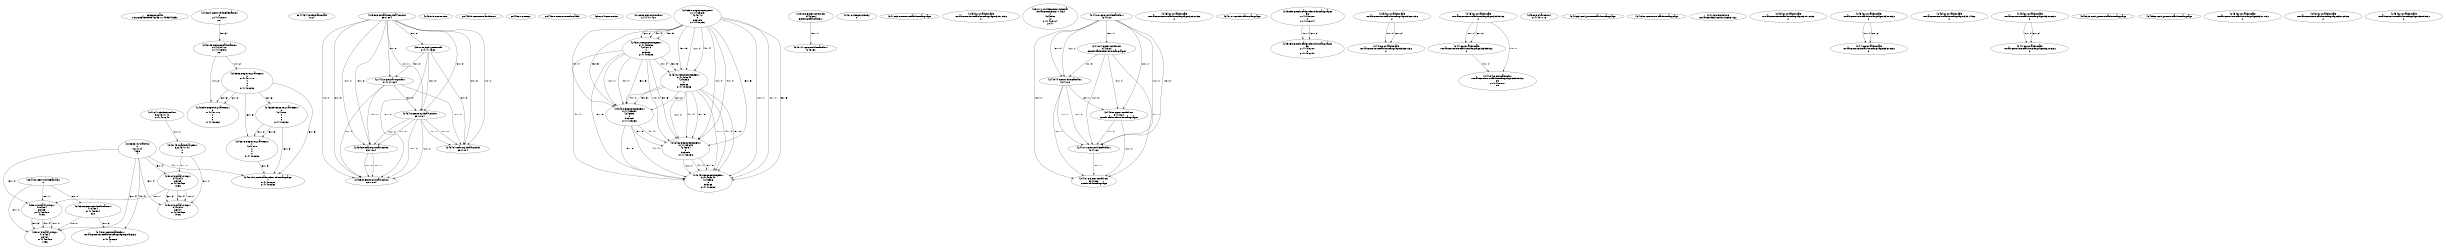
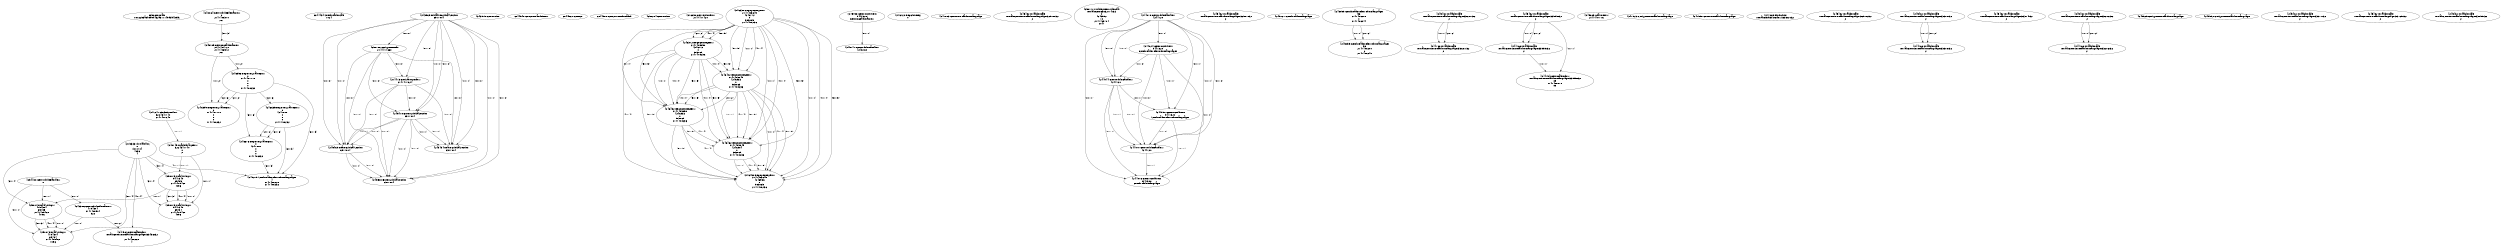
  digraph {
    n1 [label="6850628.main\n0002253a5beb9d462a311149d3b439fc"]
    n2 [label="4254480.GetModuleHandleW\n0"]
    n3 [label="4243306.GetModuleFileNameW\n4194304\n2147408904\n522"]
    n4 [label="4250073.LoadStringW\n4194304\n65485\n2147409468\n4096"]
    n5 [label="4250073.LoadStringW\n4194304\n65484\n2147409468\n4096"]
    n6 [label="4247567.GetLocaleInfoW\nretval_GetUserDefaultUILanguage_33456_32\n3\n2147408268\n4"]
    n7 [label="6844434.SetThreadLocale\n1024"]
    n8 [label="4243965.InitializeCriticalSection\n6917004"]
    n9 [label="4250188.GetSystemInfo\n2147417660"]
    n10 [label="4214413.GetStartupInfoW\n2147417624"]
    n11 [label="4245418.EnterCriticalSection\n6917004"]
    n12 [label="4245469.LeaveCriticalSection\n6917004"]
    n13 [label="4245580.EnterCriticalSection\n6917004"]
    n14 [label="4245454.LeaveCriticalSection\n6917004"]
    n15 [label="4243979.GetVersion\n"]
    n16 [label="6844540.GetCommandLineW\n"]
    n17 [label="6844560.GetACP\n"]
    n18 [label="6844580.GetCurrentThreadId\n"]
    n19 [label="4250204.GetVersion\n"]
    n20 [label="4276690.GetVersionExW\n2147417420"]
    n21 [label="4248064.GetModuleFileNameW\n0\n2147408370\n261"]
    n22 [label="4245785.GetLongPathNameW\n2147407710\n2147406542\n261"]
    n23 [label="4246556.RegQueryValueExW\n0\n2147407710\n0\n0\n0\n2147408232"]
    n24 [label="4246599.RegQueryValueExW\n0\n2147407710\n0\n0\n0\n2147408232"]
    n25 [label="4215383.VirtualAlloc\n0\n1310704\n4096\n4"]
    n26 [label="4245215.SetThreadPreferredUILanguages\n4\n2147408220\n2147408232"]
    n27 [label="4250073.LoadStringW\n9441340\n65485\n2147409468\n4096"]
    n28 [label="4250073.LoadStringW\n9441340\n65484\n2147409468\n4096"]
    n29 [label="4246338.RegOpenKeyExW\n2147483649\n4246772\n0\n983065\n2147408236"]
    n30 [label="4246372.RegOpenKeyExW\n2147483650\n4246772\n0\n983065\n2147408236"]
    n31 [label="4246402.RegOpenKeyExW\n2147483649\n4246832\n0\n983065\n2147408236"]
    n32 [label="4246432.RegOpenKeyExW\n2147483650\n4246832\n0\n983065\n2147408236"]
    n33 [label="4246462.RegOpenKeyExW\n2147483649\n4246884\n0\n983065\n2147408236"]
    n34 [label="4246492.RegOpenKeyExW\n2147483649\n4246936\n0\n983065\n2147408236"]
    n35 [label="4245741.GetModuleHandleW\n4246160"]
    n36 [label="4245758.GetProcAddress\n9441320\nGetLongPathNameW"]
    n37 [label="4246635.RegQueryValueExW\n0\n4247000\n0\n0\n0\n2147408232"]
    n38 [label="4246676.RegQueryValueExW\n0\n4247000\n0\n0\n0\n2147408232"]
    n39 [label="4246722.RegCloseKey\n0"]
    n40 [label="4247883.GetUserDefaultUILanguage\n"]
    n41 [label="4245487.IsValidLocale\nretval_GetUserDefaultUILanguage_32978_32\n2"]
    n42 [label="4250171.MultiByteToWideChar\nretval_GetACP_32774_32\n0\n4243592\n10\n2147403704\n2047"]
    n43 [label="4244018.GetModuleHandleW\n4244120"]
    n44 [label="4244024.GetProcAddress\n9441320\nGetThreadPreferredUILanguages"]
    n45 [label="4244044.GetModuleHandleW\n4244120"]
    n46 [label="4244050.GetProcAddress\n9441320\nSetThreadPreferredUILanguages"]
    n47 [label="4244070.GetModuleHandleW\n4244120"]
    n48 [label="4244076.GetProcAddress\n9441320\nGetThreadUILanguage"]
    n49 [label="4245487.IsValidLocale\nretval_GetUserDefaultUILanguage_32907_32\n2"]
    n50 [label="4245121.GetThreadUILanguage\n"]
    n51 [label="4245059.GetThreadPreferredUILanguages\n56\n2147408200\n0\n2147408244"]
    n52 [label="4245059.GetThreadPreferredUILanguages\n56\n2147408200\n0\n2147408240"]
    n53 [label="4245487.IsValidLocale\nretval_GetUserDefaultUILanguage_33681_32\n2"]
    n54 [label="4244766.IsValidLocale\nretval_GetUserDefaultUILanguage_33681_32\n2"]
    n55 [label="4245487.IsValidLocale\nretval_GetUserDefaultUILanguage_33959_32\n2"]
    n56 [label="4244766.IsValidLocale\nretval_GetUserDefaultUILanguage_33959_32\n2"]
    n57 [label="4244794.GetLocaleInfoW\nretval_GetUserDefaultUILanguage_33959_32\n89\n2147408070\n85"]
    n58 [label="4245683.CharNextW\n2147407716"]
    n59 [label="4247923.GetSystemDefaultUILanguage\n"]
    n60 [label="4247558.GetUserDefaultUILanguage\n"]
    n61 [label="4247247.FindFirstFileW\n3224341740\n2147407640"]
    n62 [label="4248145.LoadLibraryExW\n3224341740\n0\n2"]
    n63 [label="4247263.FindClose\nretval_FindFirstFileW_33567_32"]
    n64 [label="4245487.IsValidLocale\nretval_GetUserDefaultUILanguage_32976_32\n2"]
    n65 [label="4245487.IsValidLocale\nretval_GetUserDefaultUILanguage_33308_32\n2"]
    n66 [label="4244766.IsValidLocale\nretval_GetUserDefaultUILanguage_33308_32\n2"]
    n67 [label="4245487.IsValidLocale\nretval_GetUserDefaultUILanguage_33314_32\n2"]
    n68 [label="4245487.IsValidLocale\nretval_GetUserDefaultUILanguage_33206_32\n2"]
    n69 [label="4244766.IsValidLocale\nretval_GetUserDefaultUILanguage_33206_32\n2"]
    n70 [label="4245525.GetSystemDefaultUILanguage\n"]
    n71 [label="4245552.GetSystemDefaultUILanguage\n"]
    n72 [label="4245487.IsValidLocale\nretval_GetUserDefaultUILanguage_33311_32\n2"]
    n73 [label="4245487.IsValidLocale\nretval_GetUserDefaultUILanguage_33165_32\n2"]
    n74 [label="4245487.IsValidLocale\nretval_GetUserDefaultUILanguage_33859_32\n2"]
    n2 -> n3 [label="(0-->1)"]
    n2 -> n4 [label="(0-->1)"]
    n2 -> n5 [label="(0-->1)"]
    n3 -> n5 [label="(1-->1)"]
    n3 -> n6 [label="(0-->2)"]
    n4 -> n5 [label="(1-->1)"]
    n4 -> n5 [label="(3-->3)"]
    n4 -> n5 [label="(4-->4)"]
    n8 -> n9 [label="(0-->0)"]
    n8 -> n10 [label="(0-->0)"]
    n8 -> n11 [label="(1-->1)"]
    n8 -> n11 [label="(0-->0)"]
    n8 -> n12 [label="(1-->1)"]
    n8 -> n12 [label="(0-->0)"]
    n8 -> n13 [label="(1-->1)"]
    n8 -> n13 [label="(0-->0)"]
    n8 -> n14 [label="(1-->1)"]
    n8 -> n14 [label="(0-->0)"]
    n9 -> n10 [label="(0-->0)"]
    n9 -> n11 [label="(0-->0)"]
+   n9 -> n12 [label="(0-->0)"]
    n9 -> n13 [label="(0-->0)"]
    n9 -> n14 [label="(0-->0)"]
    n10 -> n11 [label="(0-->0)"]
    n10 -> n12 [label="(0-->0)"]
    n10 -> n13 [label="(0-->0)"]
    n10 -> n14 [label="(0-->0)"]
    n11 -> n12 [label="(1-->1)"]
    n11 -> n12 [label="(0-->0)"]
    n11 -> n13 [label="(1-->1)"]
    n11 -> n13 [label="(0-->0)"]
    n11 -> n14 [label="(1-->1)"]
    n11 -> n14 [label="(0-->0)"]
    n12 -> n13 [label="(1-->1)"]
    n12 -> n13 [label="(0-->0)"]
    n21 -> n22 [label="(3-->3)"]
    n22 -> n23 [label="(1-->2)"]
    n22 -> n24 [label="(1-->2)"]
    n23 -> n24 [label="(2-->2)"]
    n23 -> n24 [label="(6-->6)"]
    n23 -> n26 [label="(6-->3)"]
    n23 -> n37 [label="(6-->6)"]
    n23 -> n38 [label="(6-->6)"]
    n25 -> n4 [label="(3-->4)"]
    n25 -> n5 [label="(3-->4)"]
    n25 -> n6 [label="(4-->4)"]
    n25 -> n26 [label="(4-->1)"]
    n25 -> n27 [label="(3-->4)"]
    n25 -> n28 [label="(3-->4)"]
    n27 -> n4 [label="(1-->1)"]
    n27 -> n28 [label="(1-->1)"]
    n27 -> n28 [label="(3-->3)"]
    n27 -> n28 [label="(4-->4)"]
    n29 -> n30 [label="(2-->2)"]
    n29 -> n30 [label="(4-->4)"]
    n29 -> n30 [label="(5-->5)"]
    n29 -> n31 [label="(1-->1)"]
    n29 -> n31 [label="(4-->4)"]
    n29 -> n31 [label="(5-->5)"]
    n29 -> n32 [label="(4-->4)"]
    n29 -> n32 [label="(5-->5)"]
    n29 -> n33 [label="(1-->1)"]
    n29 -> n33 [label="(4-->4)"]
    n29 -> n33 [label="(5-->5)"]
    n29 -> n34 [label="(1-->1)"]
    n29 -> n34 [label="(4-->4)"]
    n29 -> n34 [label="(5-->5)"]
    n30 -> n31 [label="(4-->4)"]
    n30 -> n31 [label="(5-->5)"]
    n30 -> n32 [label="(1-->1)"]
    n30 -> n32 [label="(4-->4)"]
    n30 -> n32 [label="(5-->5)"]
    n30 -> n33 [label="(4-->4)"]
    n30 -> n33 [label="(5-->5)"]
    n30 -> n34 [label="(4-->4)"]
    n30 -> n34 [label="(5-->5)"]
    n31 -> n32 [label="(2-->2)"]
    n31 -> n32 [label="(4-->4)"]
    n31 -> n32 [label="(5-->5)"]
    n31 -> n33 [label="(1-->1)"]
    n31 -> n33 [label="(4-->4)"]
    n31 -> n33 [label="(5-->5)"]
    n31 -> n34 [label="(1-->1)"]
    n31 -> n34 [label="(4-->4)"]
    n31 -> n34 [label="(5-->5)"]
    n32 -> n33 [label="(4-->4)"]
    n32 -> n33 [label="(5-->5)"]
    n32 -> n34 [label="(4-->4)"]
    n32 -> n34 [label="(5-->5)"]
    n33 -> n34 [label="(1-->1)"]
    n33 -> n34 [label="(4-->4)"]
    n33 -> n34 [label="(5-->5)"]
    n36 -> n35 [label="(0-->1)"]
    n37 -> n26 [label="(6-->3)"]
    n37 -> n38 [label="(2-->2)"]
    n37 -> n38 [label="(6-->6)"]
    n38 -> n26 [label="(6-->3)"]
    n43 -> n44 [label="(0-->1)"]
    n43 -> n45 [label="(1-->1)"]
    n43 -> n45 [label="(0-->0)"]
    n43 -> n46 [label="(0-->1)"]
    n43 -> n47 [label="(1-->1)"]
    n43 -> n47 [label="(0-->0)"]
    n43 -> n48 [label="(0-->1)"]
    n44 -> n45 [label="(1-->0)"]
    n44 -> n46 [label="(1-->1)"]
    n44 -> n47 [label="(1-->0)"]
    n44 -> n48 [label="(1-->1)"]
    n45 -> n46 [label="(0-->1)"]
    n45 -> n47 [label="(1-->1)"]
    n45 -> n47 [label="(0-->0)"]
    n45 -> n48 [label="(0-->1)"]
    n46 -> n47 [label="(1-->0)"]
    n46 -> n48 [label="(1-->1)"]
    n47 -> n48 [label="(0-->1)"]
    n51 -> n52 [label="(1-->1)"]
    n51 -> n52 [label="(2-->2)"]
    n53 -> n54 [label="(1-->1)"]
    n53 -> n54 [label="(2-->2)"]
    n55 -> n56 [label="(1-->1)"]
    n55 -> n56 [label="(2-->2)"]
    n55 -> n57 [label="(1-->1)"]
    n56 -> n57 [label="(1-->1)"]
    n61 -> n62 [label="(1-->1)"]
    n62 -> n27 [label="(0-->1)"]
    n62 -> n28 [label="(0-->1)"]
    n65 -> n66 [label="(1-->1)"]
    n65 -> n66 [label="(2-->2)"]
    n68 -> n69 [label="(1-->1)"]
    n68 -> n69 [label="(2-->2)"]
  }
